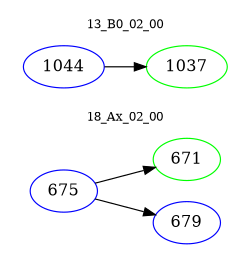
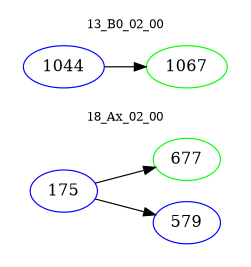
  digraph {
    rankdir=LR
    node [color=blue]
    edge [color=black]
-   n1 [label=675]
-   n2 [label=679]
-   n3 [color=green label=671]
+   n1 [label=175]
+   n2 [label=579]
+   n3 [color=green label=677]
    n4 [label=1044]
-   n5 [color=green label=1037]
+   n5 [color=green label=1067]
    subgraph cluster_1 {
      color=white
      fontsize=10
      label="18_Ax_02_00"
      n1
      n2
      n3
    }
    subgraph cluster_2 {
      color=white
      fontsize=10
      label="13_B0_02_00"
      n4
      n5
    }
    n1 -> n2
    n1 -> n3
    n4 -> n5
  }
